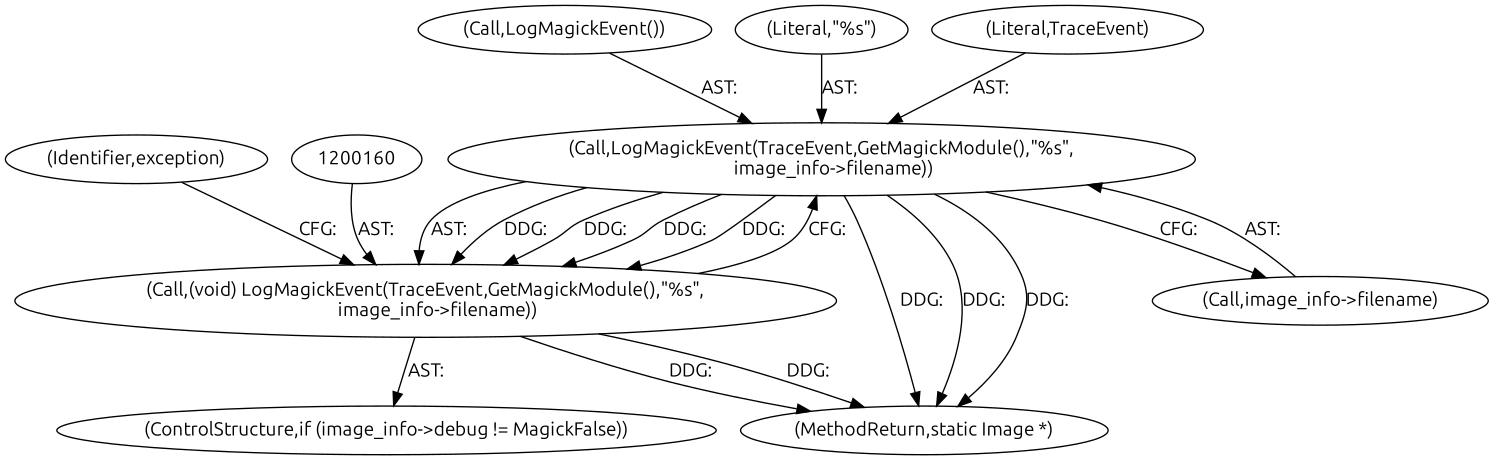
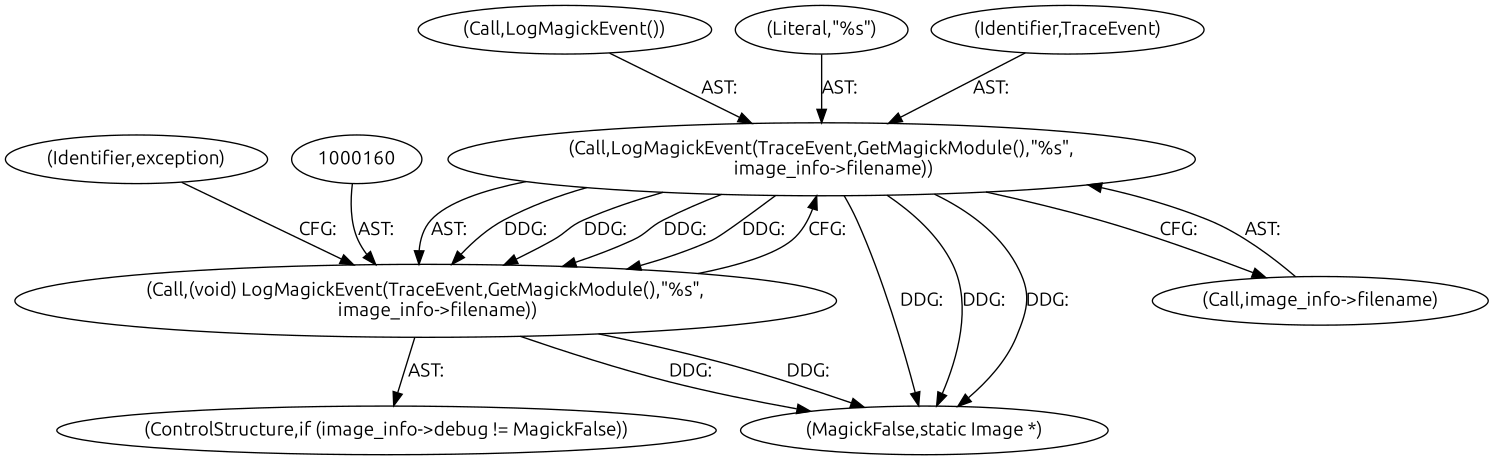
  digraph {
    fontname=Ubuntu
    node [fontname=Ubuntu]
    edge [fontname=Ubuntu]
    n1 [label="(Call,LogMagickEvent(TraceEvent,GetMagickModule(),\"%s\",\n      image_info->filename))"]
    n2 [label="(Call,(void) LogMagickEvent(TraceEvent,GetMagickModule(),\"%s\",\n      image_info->filename))"]
-   n3 [label="(MethodReturn,static Image *)"]
+   n3 [label="(MagickFalse,static Image *)"]
    n4 [label="(Call,image_info->filename)"]
    n5 [label="(ControlStructure,if (image_info->debug != MagickFalse))"]
    n6 [label="(Call,LogMagickEvent())"]
    n7 [label="(Literal,\"%s\")"]
    n8 [label="(Identifier,exception)"]
-   n9 [label="(Literal,TraceEvent)"]
-   1000160 [label=1200160]
+   n9 [label="(Identifier,TraceEvent)"]
+   1000160
    n1 -> n2 [label="AST: "]
    n1 -> n2 [label="DDG: "]
    n1 -> n2 [label="DDG: "]
    n1 -> n2 [label="DDG: "]
    n1 -> n2 [label="DDG: "]
    n1 -> n3 [label="DDG: "]
    n1 -> n3 [label="DDG: "]
    n1 -> n3 [label="DDG: "]
    n1 -> n4 [label="CFG: "]
    n2 -> n1 [label="CFG: "]
    n2 -> n3 [label="DDG: "]
    n2 -> n3 [label="DDG: "]
    n2 -> n5 [label="AST: "]
    n4 -> n1 [label="AST: "]
    n6 -> n1 [label="AST: "]
    n7 -> n1 [label="AST: "]
    n8 -> n2 [label="CFG: "]
    n9 -> n1 [label="AST: "]
    1000160 -> n2 [label="AST: "]
  }
